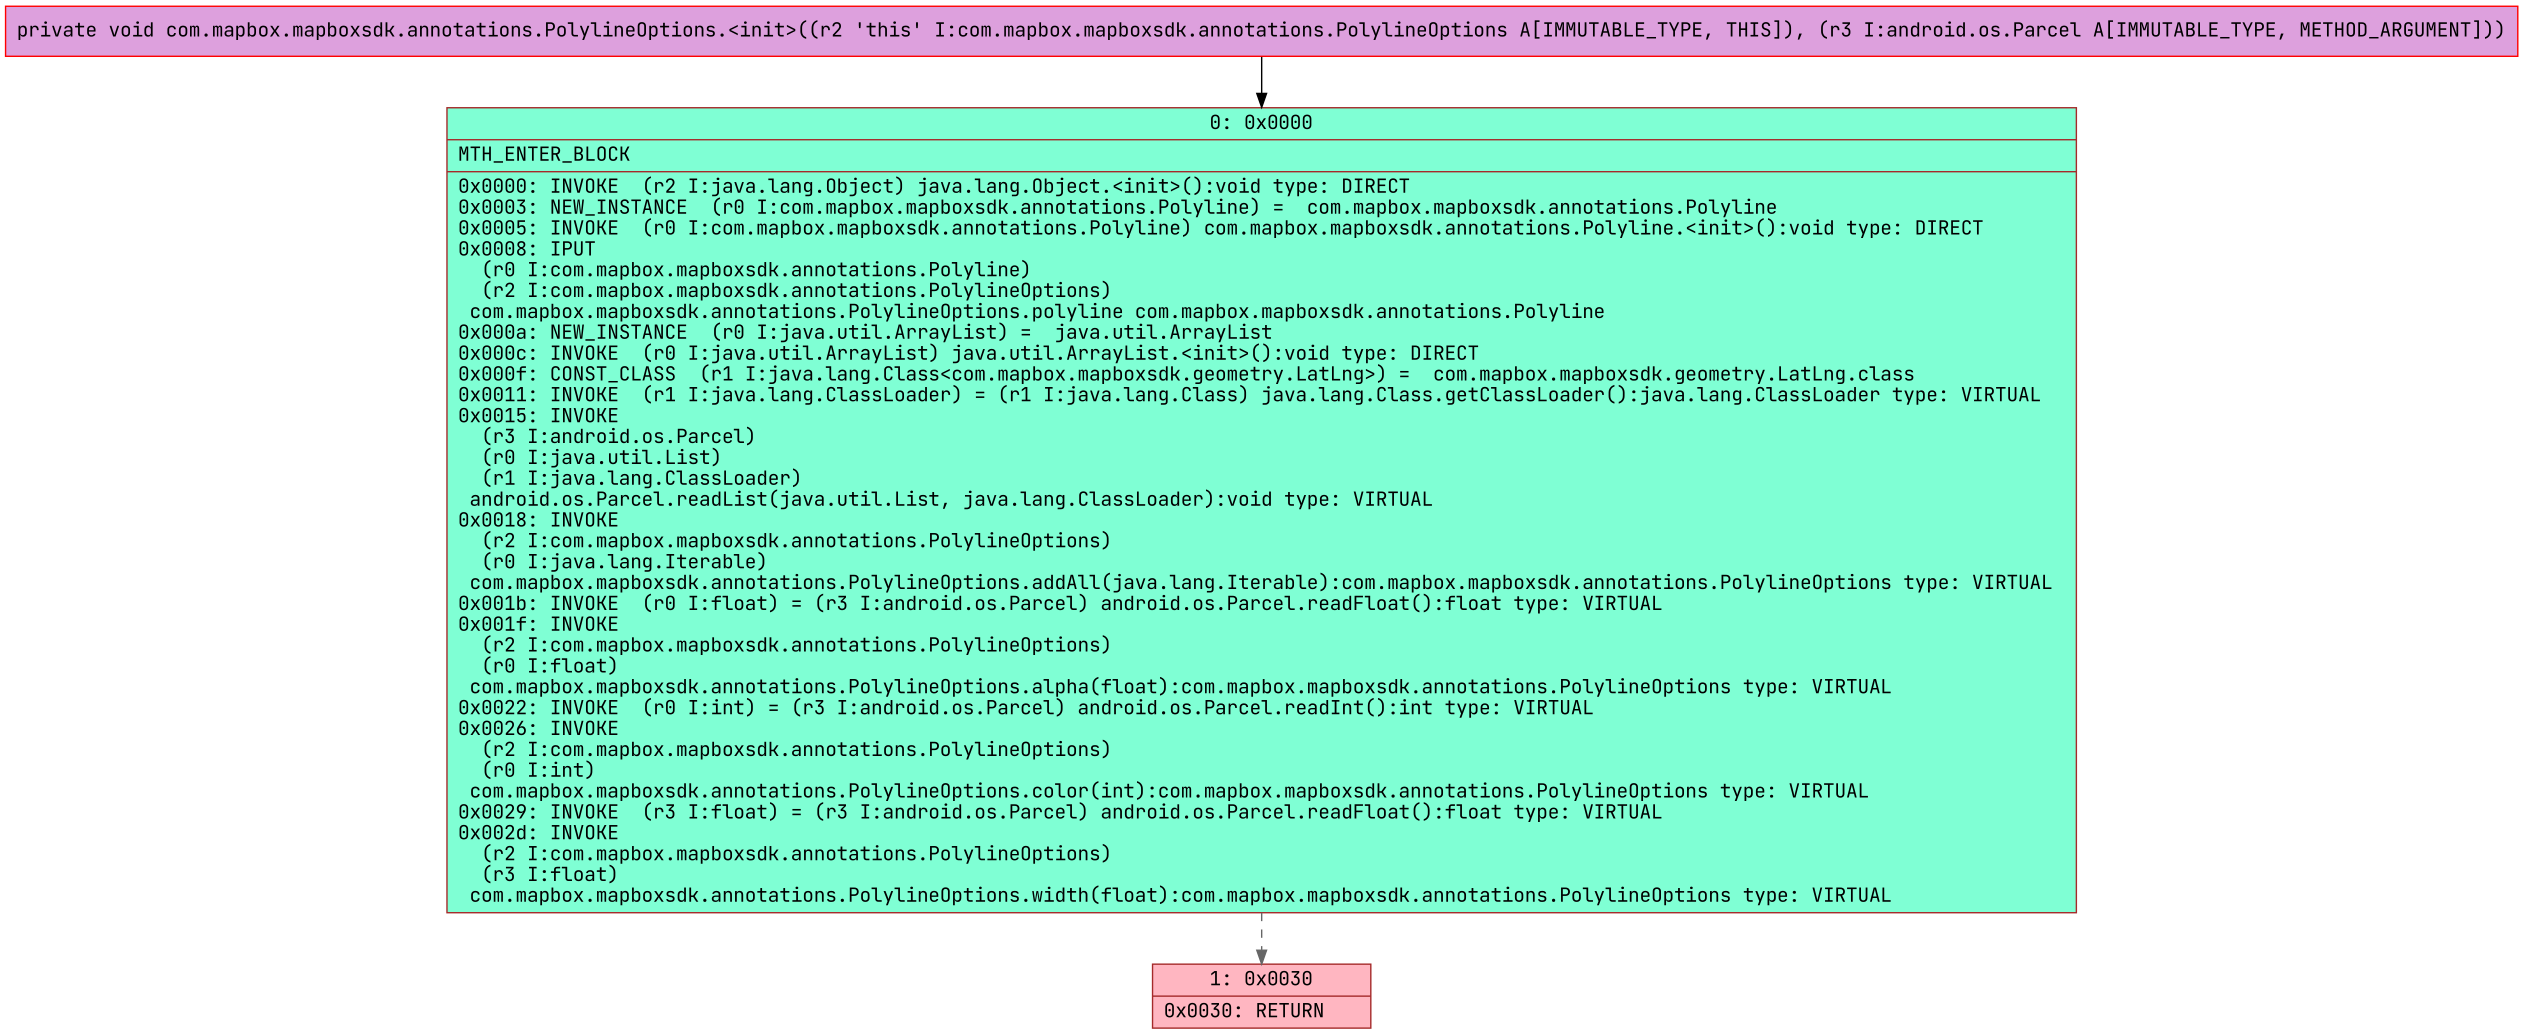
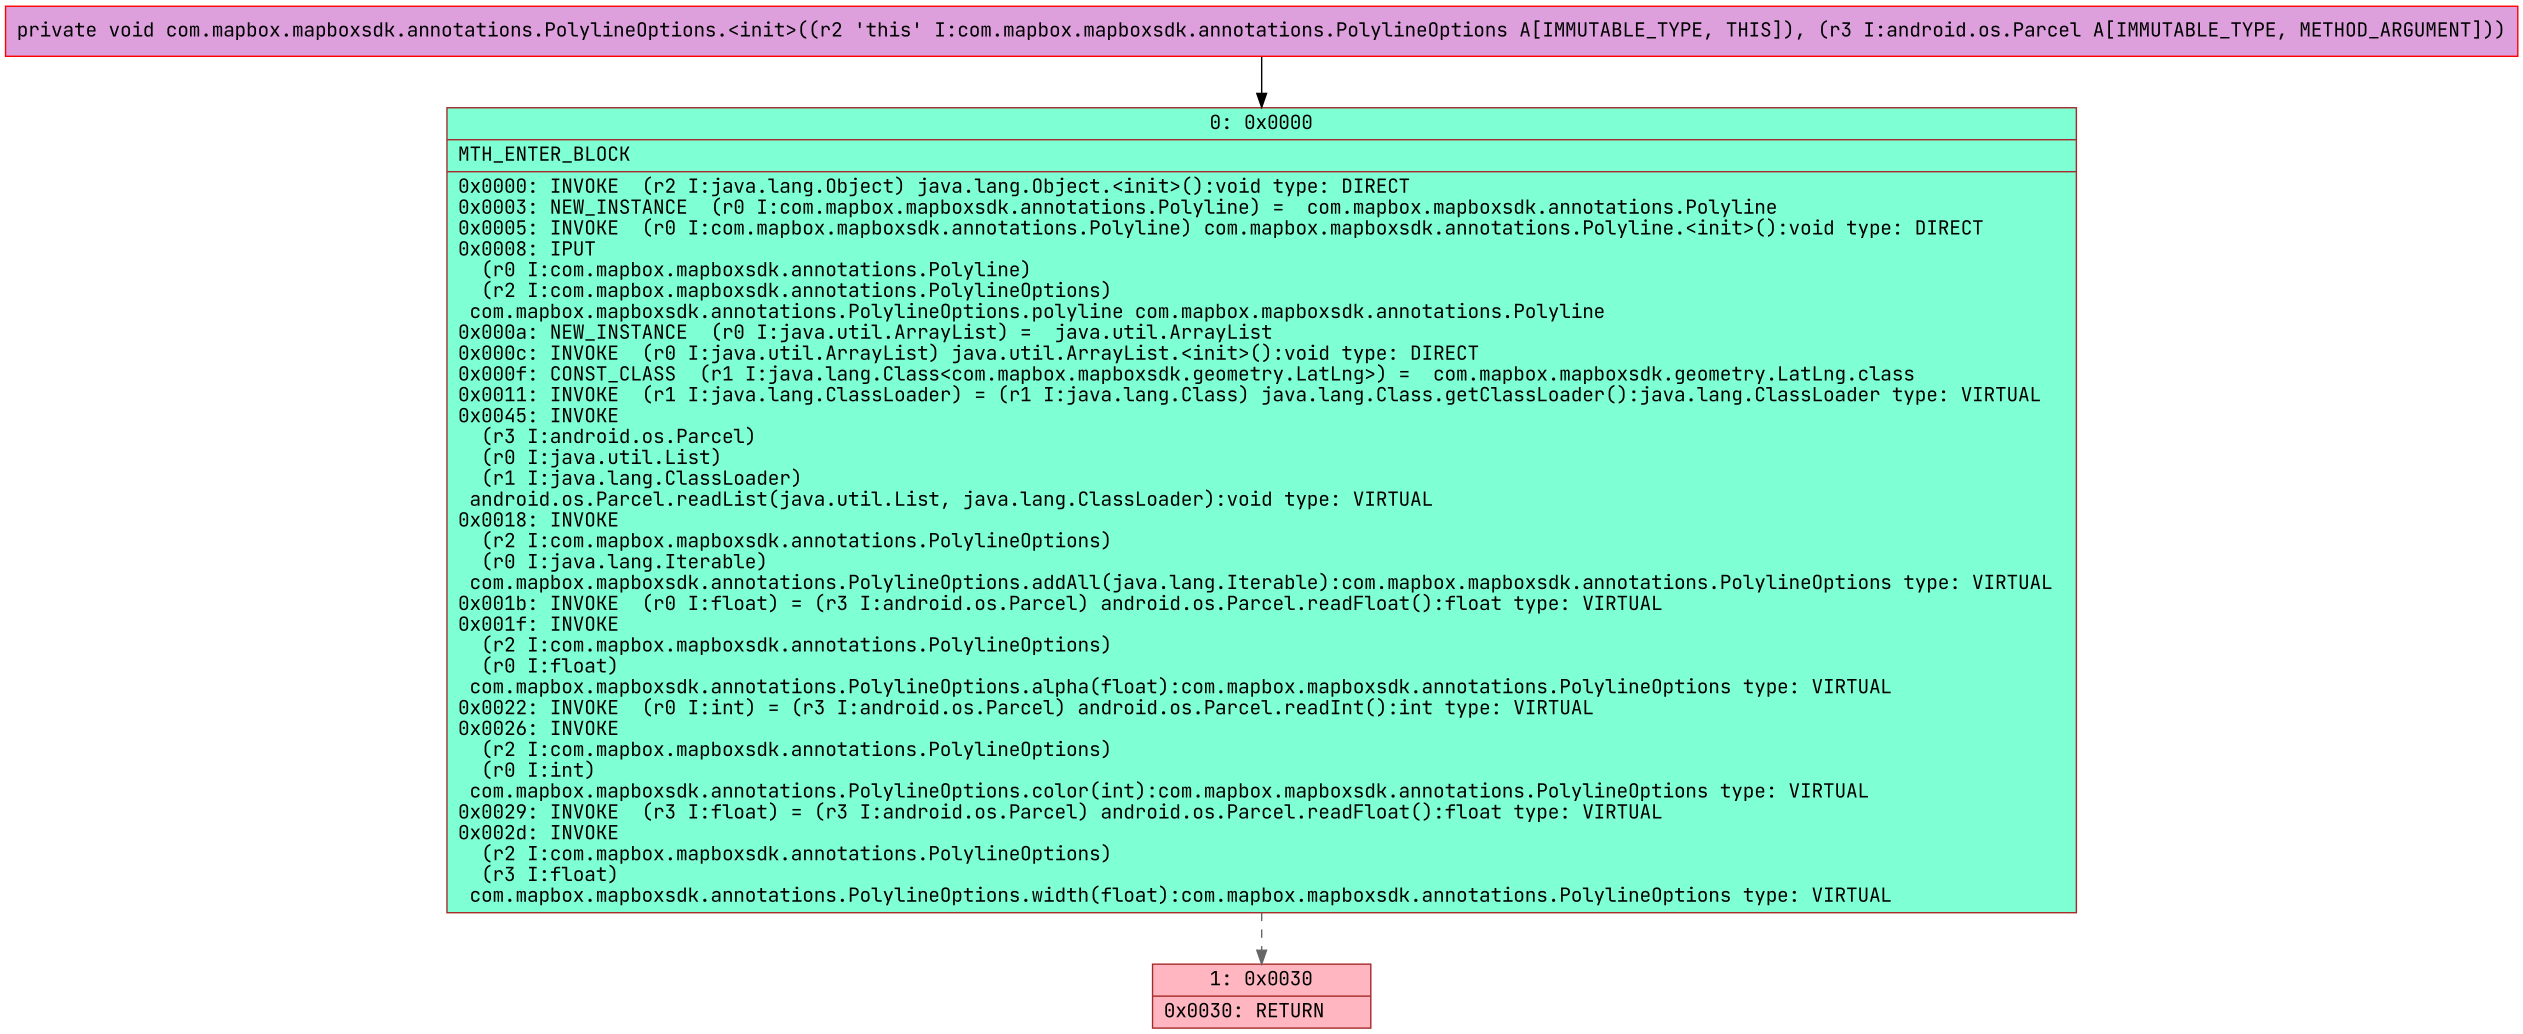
  digraph {
    fontname="JetBrains Mono"
    node [shape=record style=filled color=brown fontname="JetBrains Mono"]
    edge [fontname="JetBrains Mono"]
-   n1 [label="{0\:\ 0x0000|MTH_ENTER_BLOCK\l|0x0000: INVOKE  (r2 I:java.lang.Object) java.lang.Object.\<init\>():void type: DIRECT \l0x0003: NEW_INSTANCE  (r0 I:com.mapbox.mapboxsdk.annotations.Polyline) =  com.mapbox.mapboxsdk.annotations.Polyline \l0x0005: INVOKE  (r0 I:com.mapbox.mapboxsdk.annotations.Polyline) com.mapbox.mapboxsdk.annotations.Polyline.\<init\>():void type: DIRECT \l0x0008: IPUT  \l  (r0 I:com.mapbox.mapboxsdk.annotations.Polyline)\l  (r2 I:com.mapbox.mapboxsdk.annotations.PolylineOptions)\l com.mapbox.mapboxsdk.annotations.PolylineOptions.polyline com.mapbox.mapboxsdk.annotations.Polyline \l0x000a: NEW_INSTANCE  (r0 I:java.util.ArrayList) =  java.util.ArrayList \l0x000c: INVOKE  (r0 I:java.util.ArrayList) java.util.ArrayList.\<init\>():void type: DIRECT \l0x000f: CONST_CLASS  (r1 I:java.lang.Class\<com.mapbox.mapboxsdk.geometry.LatLng\>) =  com.mapbox.mapboxsdk.geometry.LatLng.class \l0x0011: INVOKE  (r1 I:java.lang.ClassLoader) = (r1 I:java.lang.Class) java.lang.Class.getClassLoader():java.lang.ClassLoader type: VIRTUAL \l0x0015: INVOKE  \l  (r3 I:android.os.Parcel)\l  (r0 I:java.util.List)\l  (r1 I:java.lang.ClassLoader)\l android.os.Parcel.readList(java.util.List, java.lang.ClassLoader):void type: VIRTUAL \l0x0018: INVOKE  \l  (r2 I:com.mapbox.mapboxsdk.annotations.PolylineOptions)\l  (r0 I:java.lang.Iterable)\l com.mapbox.mapboxsdk.annotations.PolylineOptions.addAll(java.lang.Iterable):com.mapbox.mapboxsdk.annotations.PolylineOptions type: VIRTUAL \l0x001b: INVOKE  (r0 I:float) = (r3 I:android.os.Parcel) android.os.Parcel.readFloat():float type: VIRTUAL \l0x001f: INVOKE  \l  (r2 I:com.mapbox.mapboxsdk.annotations.PolylineOptions)\l  (r0 I:float)\l com.mapbox.mapboxsdk.annotations.PolylineOptions.alpha(float):com.mapbox.mapboxsdk.annotations.PolylineOptions type: VIRTUAL \l0x0022: INVOKE  (r0 I:int) = (r3 I:android.os.Parcel) android.os.Parcel.readInt():int type: VIRTUAL \l0x0026: INVOKE  \l  (r2 I:com.mapbox.mapboxsdk.annotations.PolylineOptions)\l  (r0 I:int)\l com.mapbox.mapboxsdk.annotations.PolylineOptions.color(int):com.mapbox.mapboxsdk.annotations.PolylineOptions type: VIRTUAL \l0x0029: INVOKE  (r3 I:float) = (r3 I:android.os.Parcel) android.os.Parcel.readFloat():float type: VIRTUAL \l0x002d: INVOKE  \l  (r2 I:com.mapbox.mapboxsdk.annotations.PolylineOptions)\l  (r3 I:float)\l com.mapbox.mapboxsdk.annotations.PolylineOptions.width(float):com.mapbox.mapboxsdk.annotations.PolylineOptions type: VIRTUAL \l}" fillcolor=aquamarine]
+   n1 [label="{0\:\ 0x0000|MTH_ENTER_BLOCK\l|0x0000: INVOKE  (r2 I:java.lang.Object) java.lang.Object.\<init\>():void type: DIRECT \l0x0003: NEW_INSTANCE  (r0 I:com.mapbox.mapboxsdk.annotations.Polyline) =  com.mapbox.mapboxsdk.annotations.Polyline \l0x0005: INVOKE  (r0 I:com.mapbox.mapboxsdk.annotations.Polyline) com.mapbox.mapboxsdk.annotations.Polyline.\<init\>():void type: DIRECT \l0x0008: IPUT  \l  (r0 I:com.mapbox.mapboxsdk.annotations.Polyline)\l  (r2 I:com.mapbox.mapboxsdk.annotations.PolylineOptions)\l com.mapbox.mapboxsdk.annotations.PolylineOptions.polyline com.mapbox.mapboxsdk.annotations.Polyline \l0x000a: NEW_INSTANCE  (r0 I:java.util.ArrayList) =  java.util.ArrayList \l0x000c: INVOKE  (r0 I:java.util.ArrayList) java.util.ArrayList.\<init\>():void type: DIRECT \l0x000f: CONST_CLASS  (r1 I:java.lang.Class\<com.mapbox.mapboxsdk.geometry.LatLng\>) =  com.mapbox.mapboxsdk.geometry.LatLng.class \l0x0011: INVOKE  (r1 I:java.lang.ClassLoader) = (r1 I:java.lang.Class) java.lang.Class.getClassLoader():java.lang.ClassLoader type: VIRTUAL \l0x0045: INVOKE  \l  (r3 I:android.os.Parcel)\l  (r0 I:java.util.List)\l  (r1 I:java.lang.ClassLoader)\l android.os.Parcel.readList(java.util.List, java.lang.ClassLoader):void type: VIRTUAL \l0x0018: INVOKE  \l  (r2 I:com.mapbox.mapboxsdk.annotations.PolylineOptions)\l  (r0 I:java.lang.Iterable)\l com.mapbox.mapboxsdk.annotations.PolylineOptions.addAll(java.lang.Iterable):com.mapbox.mapboxsdk.annotations.PolylineOptions type: VIRTUAL \l0x001b: INVOKE  (r0 I:float) = (r3 I:android.os.Parcel) android.os.Parcel.readFloat():float type: VIRTUAL \l0x001f: INVOKE  \l  (r2 I:com.mapbox.mapboxsdk.annotations.PolylineOptions)\l  (r0 I:float)\l com.mapbox.mapboxsdk.annotations.PolylineOptions.alpha(float):com.mapbox.mapboxsdk.annotations.PolylineOptions type: VIRTUAL \l0x0022: INVOKE  (r0 I:int) = (r3 I:android.os.Parcel) android.os.Parcel.readInt():int type: VIRTUAL \l0x0026: INVOKE  \l  (r2 I:com.mapbox.mapboxsdk.annotations.PolylineOptions)\l  (r0 I:int)\l com.mapbox.mapboxsdk.annotations.PolylineOptions.color(int):com.mapbox.mapboxsdk.annotations.PolylineOptions type: VIRTUAL \l0x0029: INVOKE  (r3 I:float) = (r3 I:android.os.Parcel) android.os.Parcel.readFloat():float type: VIRTUAL \l0x002d: INVOKE  \l  (r2 I:com.mapbox.mapboxsdk.annotations.PolylineOptions)\l  (r3 I:float)\l com.mapbox.mapboxsdk.annotations.PolylineOptions.width(float):com.mapbox.mapboxsdk.annotations.PolylineOptions type: VIRTUAL \l}" fillcolor=aquamarine]
    n2 [label="{1\:\ 0x0030|0x0030: RETURN   \l}" fillcolor=lightpink]
    n3 [label="{private void com.mapbox.mapboxsdk.annotations.PolylineOptions.\<init\>((r2 'this' I:com.mapbox.mapboxsdk.annotations.PolylineOptions A[IMMUTABLE_TYPE, THIS]), (r3 I:android.os.Parcel A[IMMUTABLE_TYPE, METHOD_ARGUMENT])) }" fillcolor=plum color=red]
    n1 -> n2 [color=gray40 style=dashed]
    n3 -> n1 [color=black style=solid]
  }
